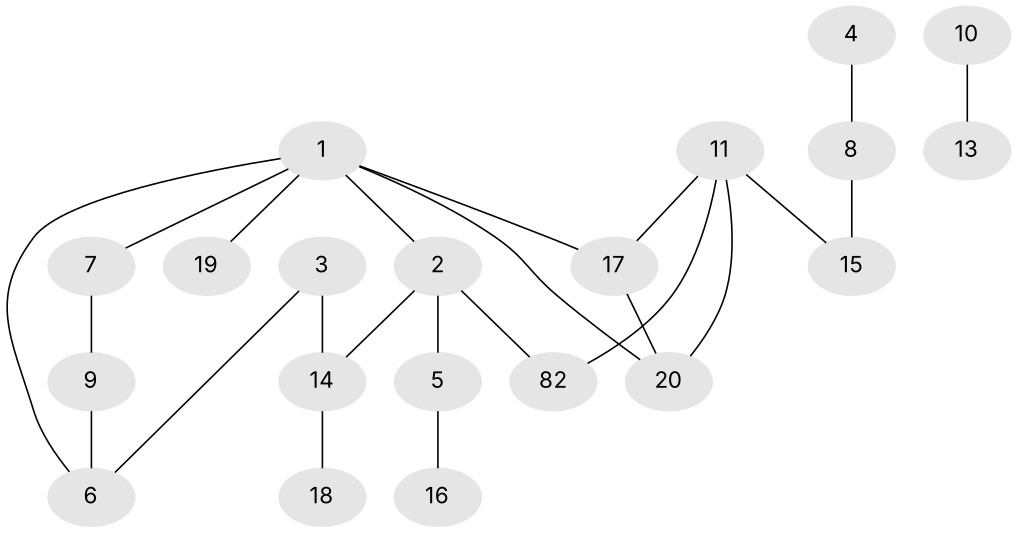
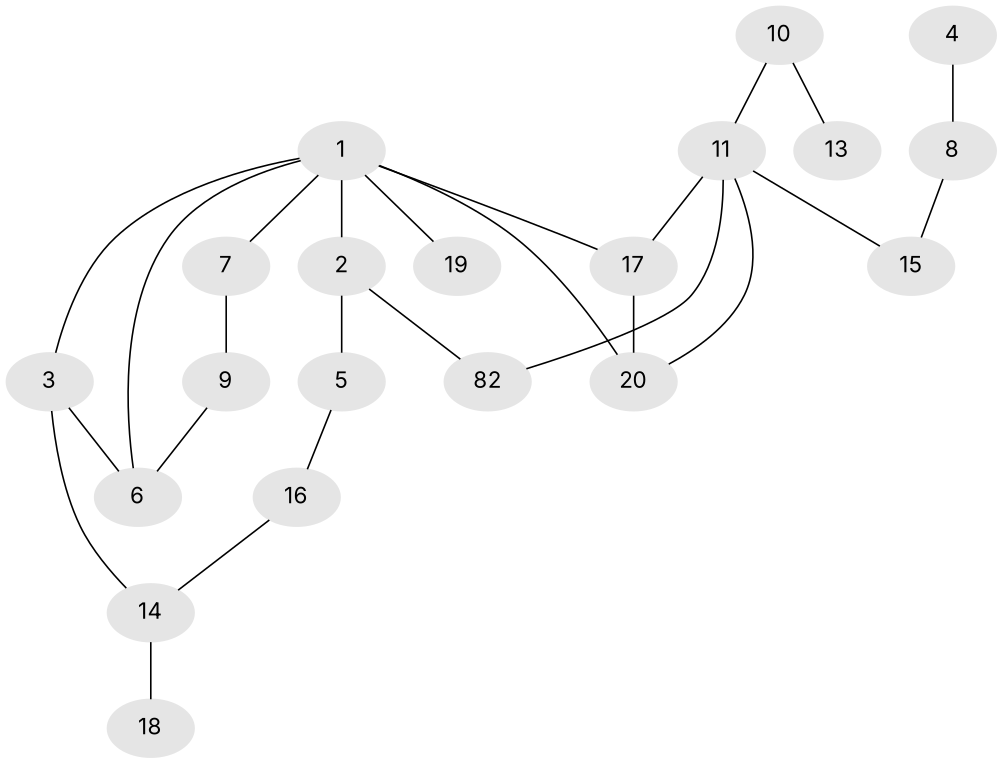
  graph {
    fontname=Inter
    node [color=gray90 fontname=Inter style=filled]
    edge [fontname=Inter]
    1
    2
    3
    7
    17
    19
    20
    6
    5
    n10 [label=82]
    14
    4
    8
    9
    16
    18
    15
    10
    11
    13
    1 -- 2
+   1 -- 3
    1 -- 7
    1 -- 17
    1 -- 19
    1 -- 20
    1 -- 6
    2 -- 5
    2 -- n10
-   2 -- 14
+   16 -- 14
    3 -- 6
    3 -- 14
    7 -- 9
    17 -- 20
    5 -- 16
    14 -- 18
    4 -- 8
    8 -- 15
    9 -- 6
+   10 -- 11
    10 -- 13
    11 -- 17
    11 -- 20
    11 -- n10
    11 -- 15
  }
